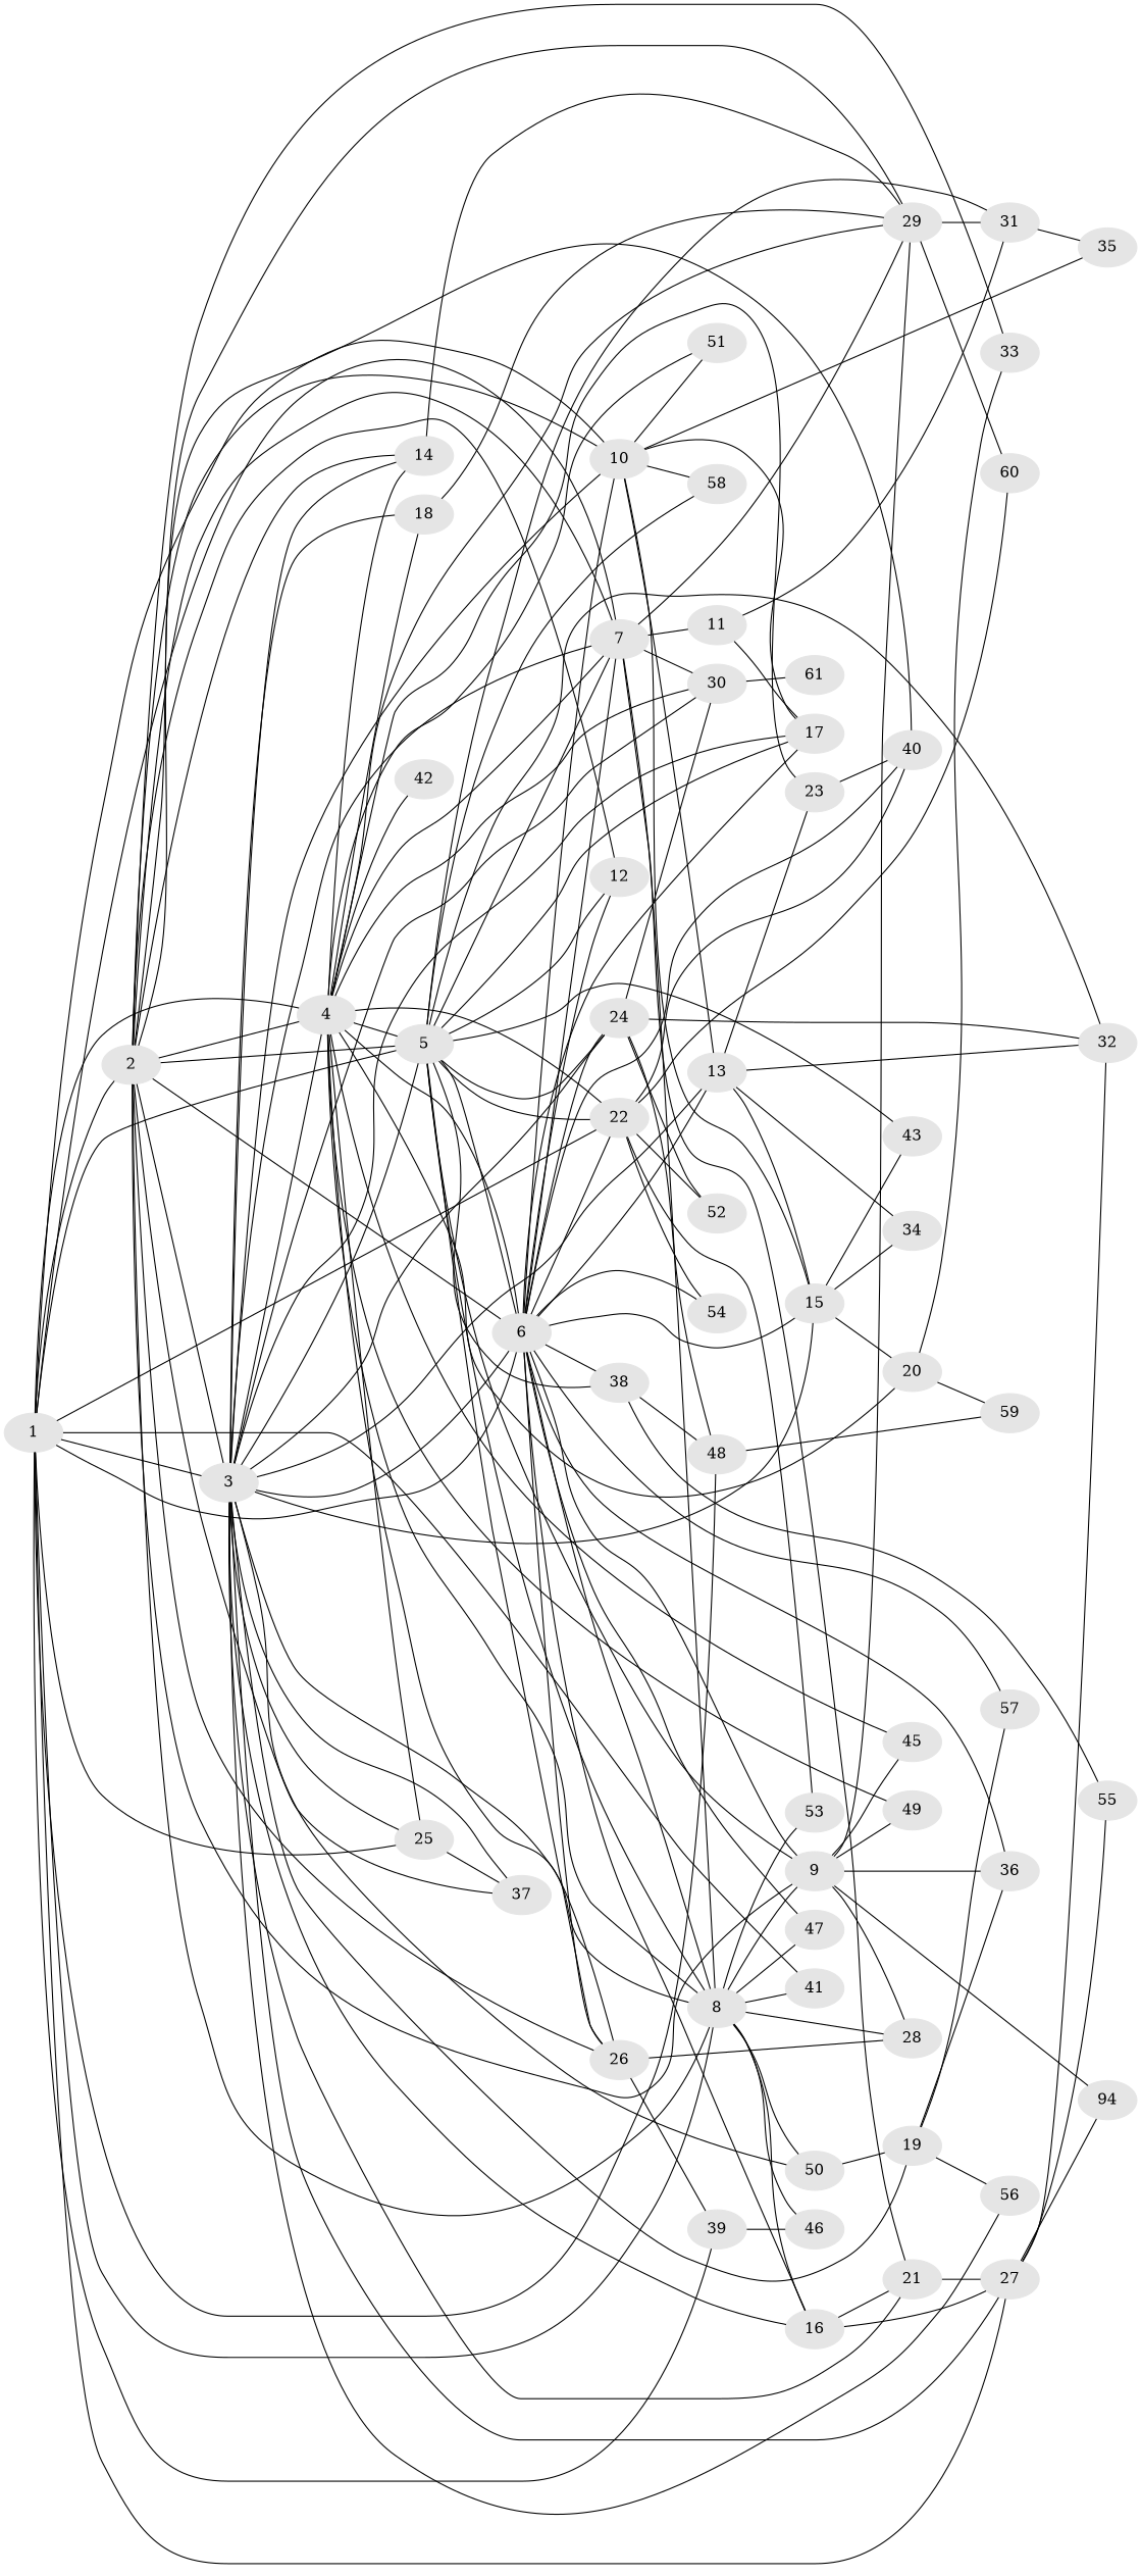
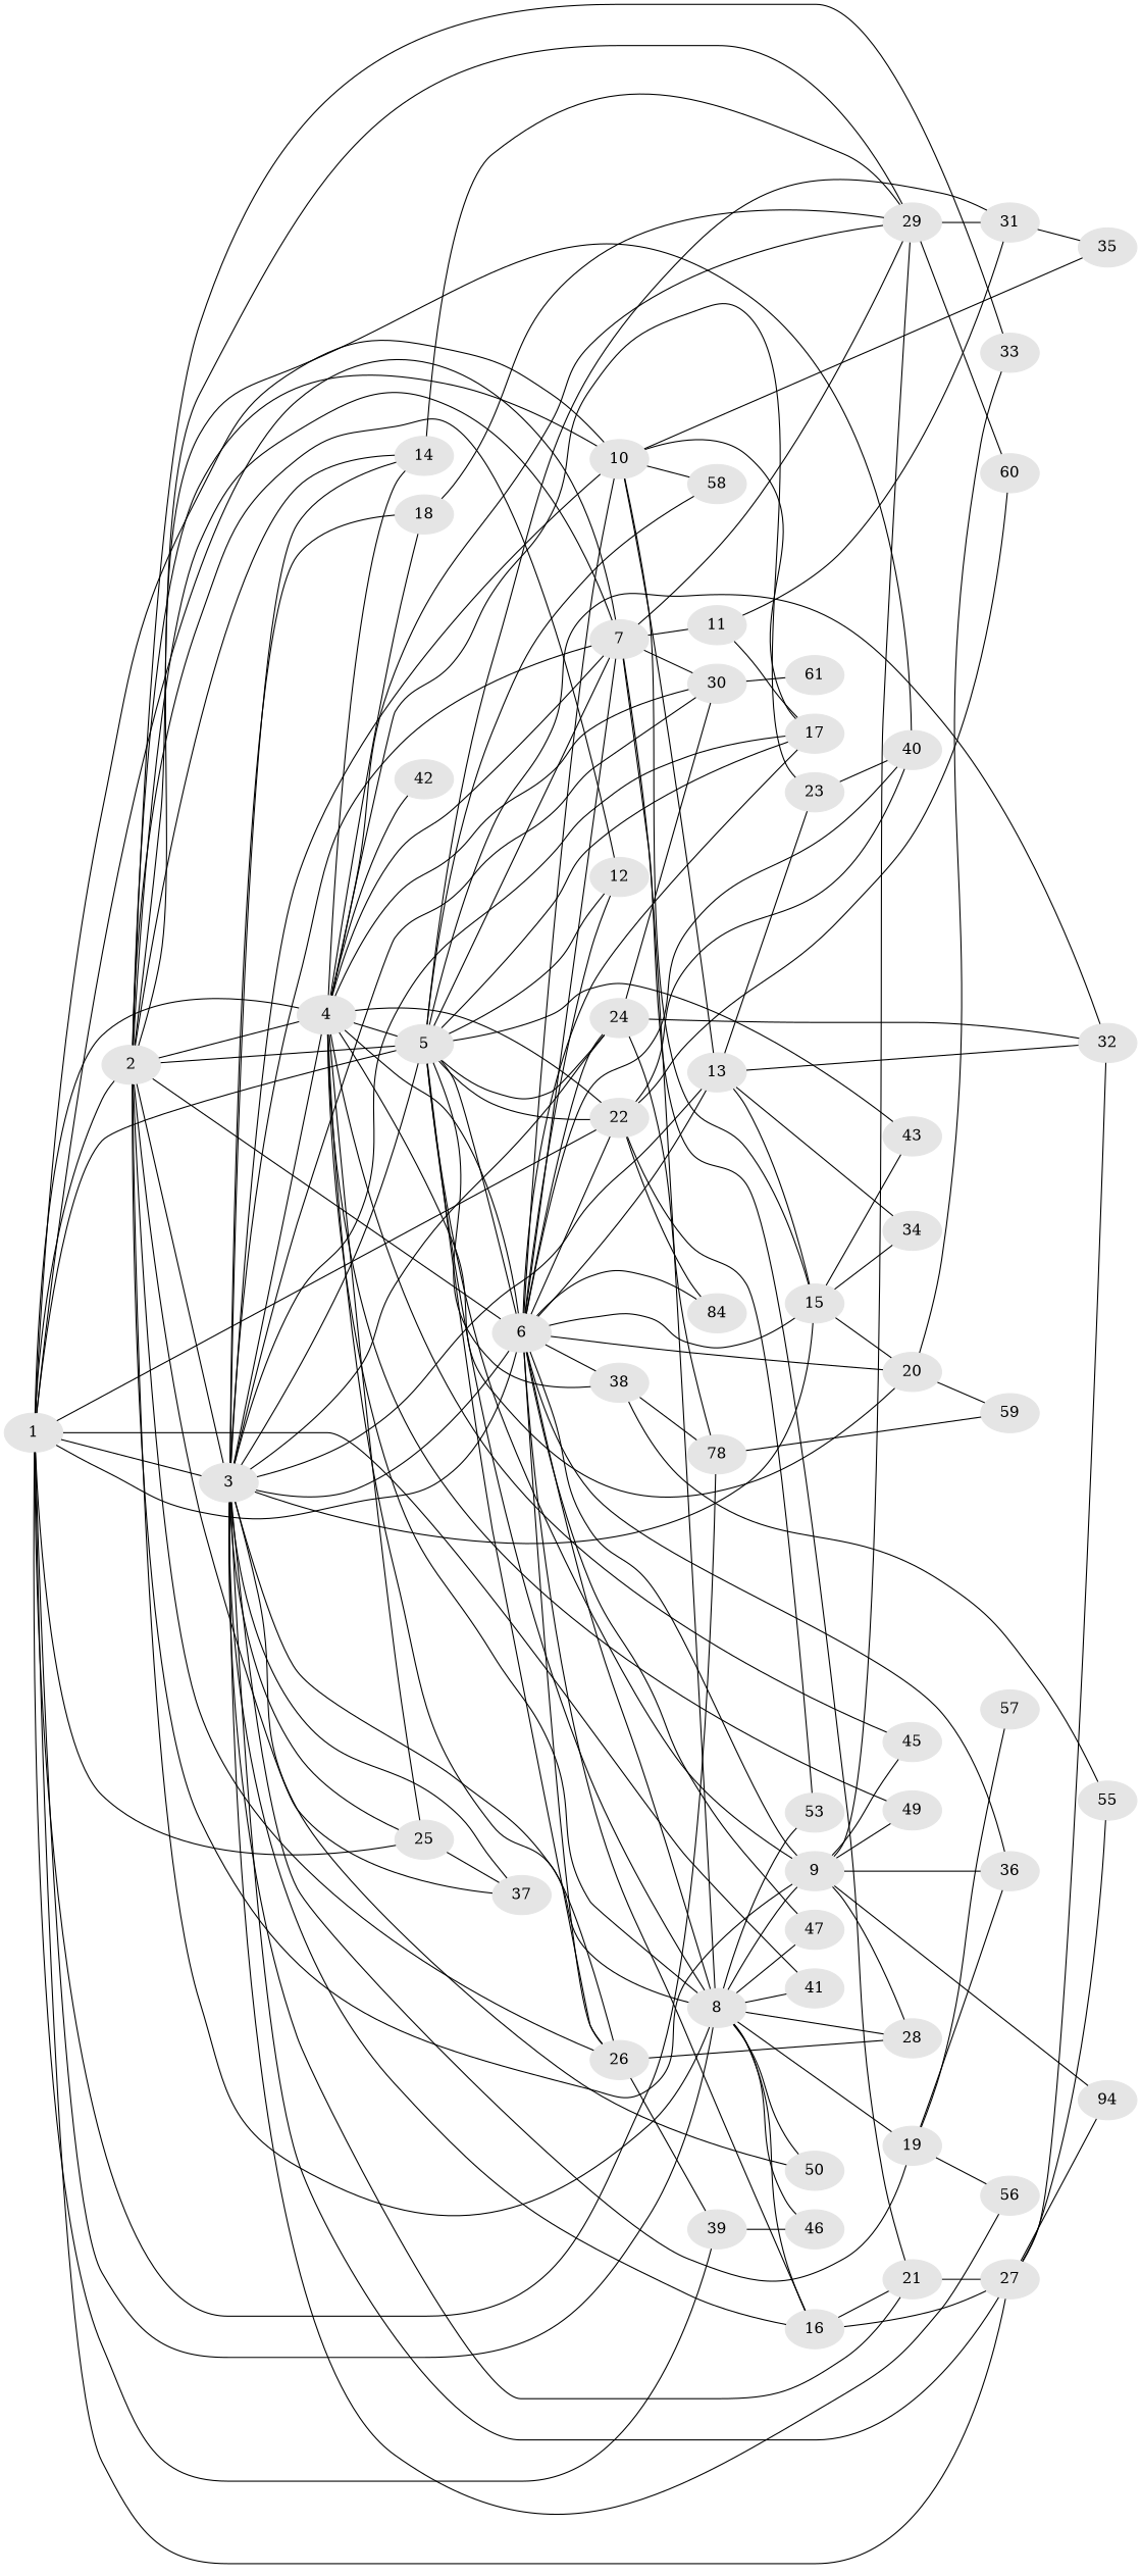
  graph {
    rankdir=LR
    node [color=gray90 style=filled]
    edge [weight=1.0]
    1
    2
    3
    4
    5
    6
    7
    8
    10
    22
    25
    27
    39
    41
-   48
+   48 [label=78]
    9
    12
    14
    26
    29
    33
    37
    40
    13
    15
    16
    17
    18
    19
    21
    24
    30
    50
    56
    20
    23
    42
    45
    49
-   51
    31
    32
    38
    43
    58
    47
-   54
+   54 [label=84]
    57
    36
    11
    28
    46
    53
    35
-   52
    60
    n57 [label=94]
    55
    34
    61
    59
    1 -- 2 [weight=3.0]
    1 -- 3 [weight=2.0]
    1 -- 4 [weight=2.0]
    1 -- 5
    1 -- 6 [weight=2.0]
    1 -- 7 [weight=2.0]
    1 -- 8 [weight=2.0]
    1 -- 10
    1 -- 22
    1 -- 25
    1 -- 27
    1 -- 39
    1 -- 41
    1 -- 48
    2 -- 3 [weight=2.0]
    2 -- 4 [weight=2.0]
    2 -- 5 [weight=3.0]
    2 -- 6 [weight=4.0]
    2 -- 7 [weight=2.0]
    2 -- 8 [weight=2.0]
    2 -- 10
    2 -- 9
    2 -- 12
    2 -- 14 [weight=2.0]
    2 -- 26
    2 -- 29
    2 -- 33
    2 -- 37
    2 -- 40 [weight=3.0]
    3 -- 4 [weight=3.0]
    3 -- 5
    3 -- 6 [weight=3.0]
    3 -- 7
    3 -- 8
    3 -- 10 [weight=2.0]
    3 -- 25
    3 -- 27
    3 -- 14
    3 -- 37
    3 -- 13
    3 -- 15 [weight=2.0]
    3 -- 16
    3 -- 17
    3 -- 18
    3 -- 19
    3 -- 21
    3 -- 24
    3 -- 30
    3 -- 50
    3 -- 56
    4 -- 5
    4 -- 6 [weight=2.0]
    4 -- 7
    4 -- 8
    4 -- 22
    4 -- 25
    4 -- 14
    4 -- 26
    4 -- 29
    4 -- 18
    4 -- 30
    4 -- 20
    4 -- 23
    4 -- 42
    4 -- 45
    4 -- 49
-   4 -- 51
    5 -- 6 [weight=2.0]
    5 -- 7
    5 -- 8
    5 -- 22
    5 -- 9
    5 -- 12
    5 -- 26
    5 -- 17
    5 -- 24
    5 -- 31
    5 -- 32
    5 -- 38
    5 -- 43
    5 -- 58
    6 -- 7 [weight=2.0]
    6 -- 8 [weight=2.0]
    6 -- 10
    6 -- 22
    6 -- 9
    6 -- 12 [weight=2.0]
    6 -- 26
    6 -- 40
    6 -- 13
    6 -- 15
    6 -- 16
    6 -- 17
    6 -- 24 [weight=2.0]
    6 -- 38
    6 -- 47
    6 -- 54
-   6 -- 57
+   6 -- 20
    6 -- 36
    7 -- 8
    7 -- 29 [weight=2.0]
    7 -- 21
    7 -- 30
    7 -- 11 [weight=3.0]
    8 -- 41
    8 -- 9
    8 -- 16
-   50 -- 19
+   8 -- 19
    8 -- 50
    8 -- 47
    8 -- 28
    8 -- 46
    8 -- 53
    10 -- 13
    10 -- 15
    10 -- 17
-   10 -- 51
    10 -- 58
    10 -- 35
    22 -- 40
    22 -- 54
    22 -- 53
-   22 -- 52
    22 -- 60
    25 -- 37
    27 -- 32
    27 -- n57
    27 -- 55
    39 -- 46
    48 -- 59
    9 -- 29
    9 -- 45
    9 -- 49
    9 -- 36
    9 -- 28
    9 -- n57
    14 -- 29
    26 -- 39
    26 -- 28
    29 -- 31
    29 -- 60
    13 -- 15
    13 -- 23
    13 -- 32
    13 -- 34
    15 -- 20
    15 -- 43
    15 -- 34
    16 -- 27
    16 -- 21
    18 -- 29
    19 -- 56
    19 -- 57
    19 -- 36
    21 -- 27
    24 -- 48
    24 -- 30
    24 -- 32
-   24 -- 52
    30 -- 61
    20 -- 33
    20 -- 59
    23 -- 40
    31 -- 35
    38 -- 48
    38 -- 55
    11 -- 17
    11 -- 31
  }
